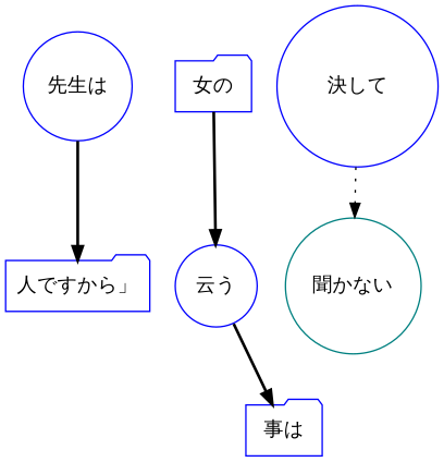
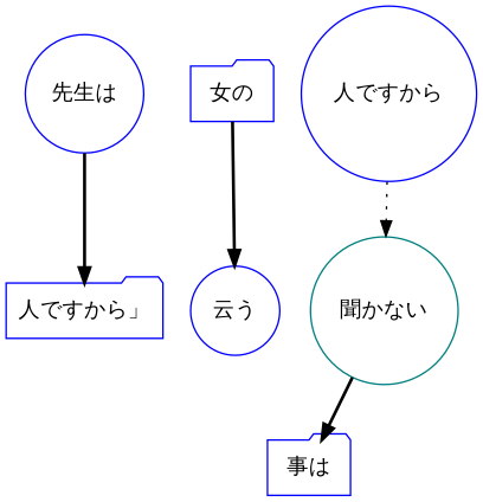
  digraph {
    node [color=blue shape=circle]
    edge [style=bold]
    n1 [label="先生は"]
    n2 [label="人ですから」" shape=folder]
    n3 [label="女の" shape=folder]
    n4 [label="云う"]
    n5 [label="事は" shape=folder]
-   n6 [label="決して"]
+   n6 [label="人ですから"]
    n7 [color=teal label="聞かない"]
    n1 -> n2
    n3 -> n4
-   n4 -> n5
+   n7 -> n5
    n6 -> n7 [style=dotted]
  }
